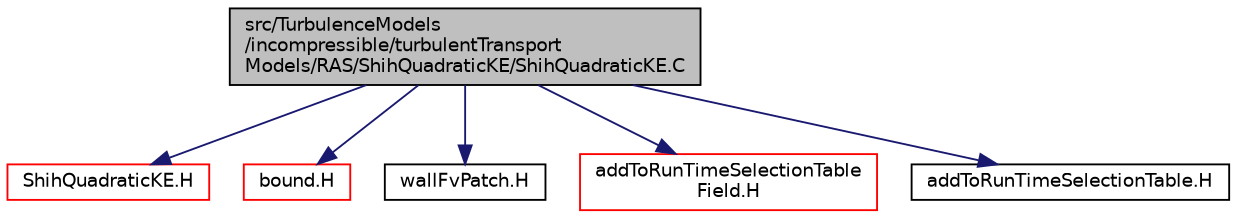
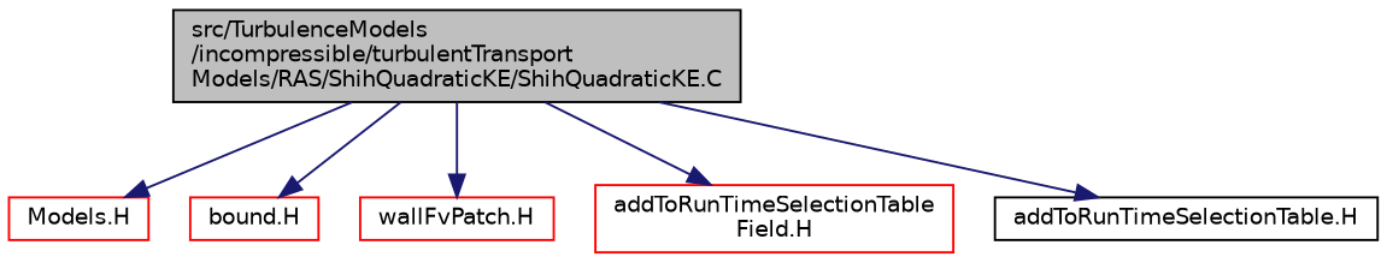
  digraph {
    node [color=red fontname=Helvetica fontsize=10 shape=record]
    edge [color=midnightblue fontname=Helvetica fontsize=10 labelfontname=Helvetica labelfontsize=10 style=solid]
    n1 [color=black fillcolor=grey75 fontcolor=black height=0.2 label="src/TurbulenceModels\l/incompressible/turbulentTransport\lModels/RAS/ShihQuadraticKE/ShihQuadraticKE.C" style=filled width=0.4]
-   n2 [height=0.2 label="ShihQuadraticKE.H" width=0.4]
+   n2 [height=0.2 label="Models.H" width=0.4]
    n3 [height=0.2 label="bound.H" width=0.4]
-   n4 [color=black height=0.2 label="wallFvPatch.H" width=0.4]
+   n4 [height=0.2 label="wallFvPatch.H" width=0.4]
    n5 [height=0.2 label="addToRunTimeSelectionTable\lField.H" width=0.4]
    n6 [color=black height=0.2 label="addToRunTimeSelectionTable.H" width=0.4]
    n1 -> n2
    n1 -> n3
    n1 -> n4
    n1 -> n5
    n1 -> n6
  }
